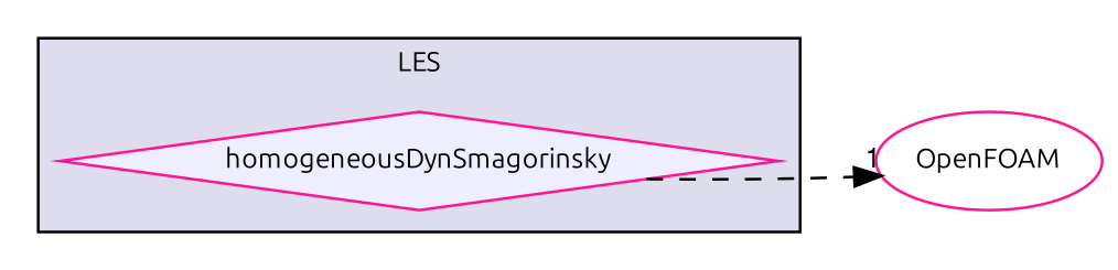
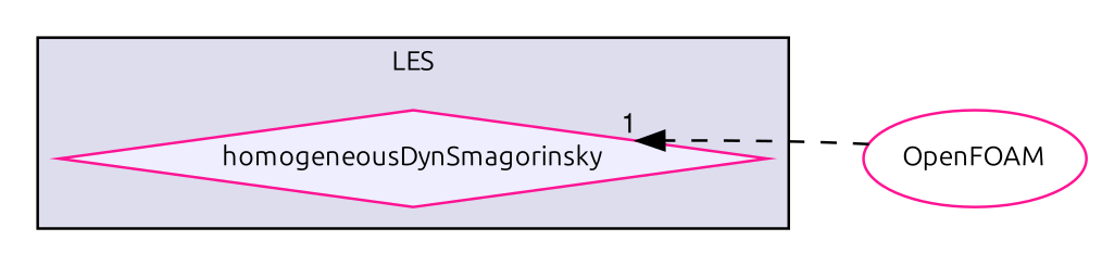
  digraph {
    compound=true
    rankdir=LR
    fontname=Ubuntu
    node [fontname=Ubuntu fontsize=10 color=deeppink]
    n1 [fillcolor="#eeeeff" label=homogeneousDynSmagorinsky pencolor=black shape=diamond style=filled]
    n2 [label=OpenFOAM shape=ellipse]
    subgraph cluster_1 {
      bgcolor="#ddddee"
      fontsize=10
      label=LES
      pencolor=black
      n1
    }
-   n1 -> n2 [headlabel=1 labeldistance=1.5 labelfontname=FreeSans labelfontsize=10 style=dashed fontname=Ubuntu]
+   n2 -> n1 [headlabel=1 labeldistance=1.5 labelfontname=FreeSans labelfontsize=10 style=dashed fontname=Ubuntu]
  }
